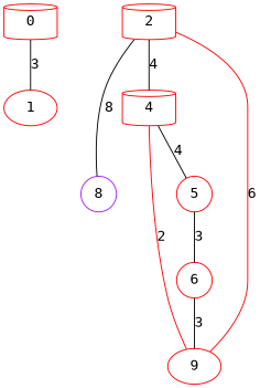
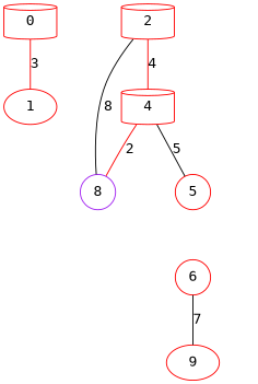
  graph {
    fontname="DejaVu Sans Mono"
    node [color=red fontname="DejaVu Sans Mono" shape=cylinder weight=1]
    edge [color=red fontname="DejaVu Sans Mono"]
    1 [shape=ellipse]
    0
    8 [color=purple shape=circle weight=4]
    2
    4
    n6 [label=9 shape=ellipse]
    5 [shape=circle]
    6 [shape=circle]
-   0 -- 1 [color=black label=3]
+   0 -- 1 [label=3]
    2 -- 8 [color=black label=8]
-   2 -- 4 [color=black label=4]
-   2 -- n6 [label=6]
-   4 -- n6 [label=2]
-   4 -- 5 [color=black label=4]
-   5 -- 6 [color=black label=3]
-   6 -- n6 [color=black label=3]
+   2 -- 4 [label=4]
+   4 -- 8 [label=2]
+   4 -- 5 [color=black label=5]
+   6 -- n6 [color=black label=7]
  }
